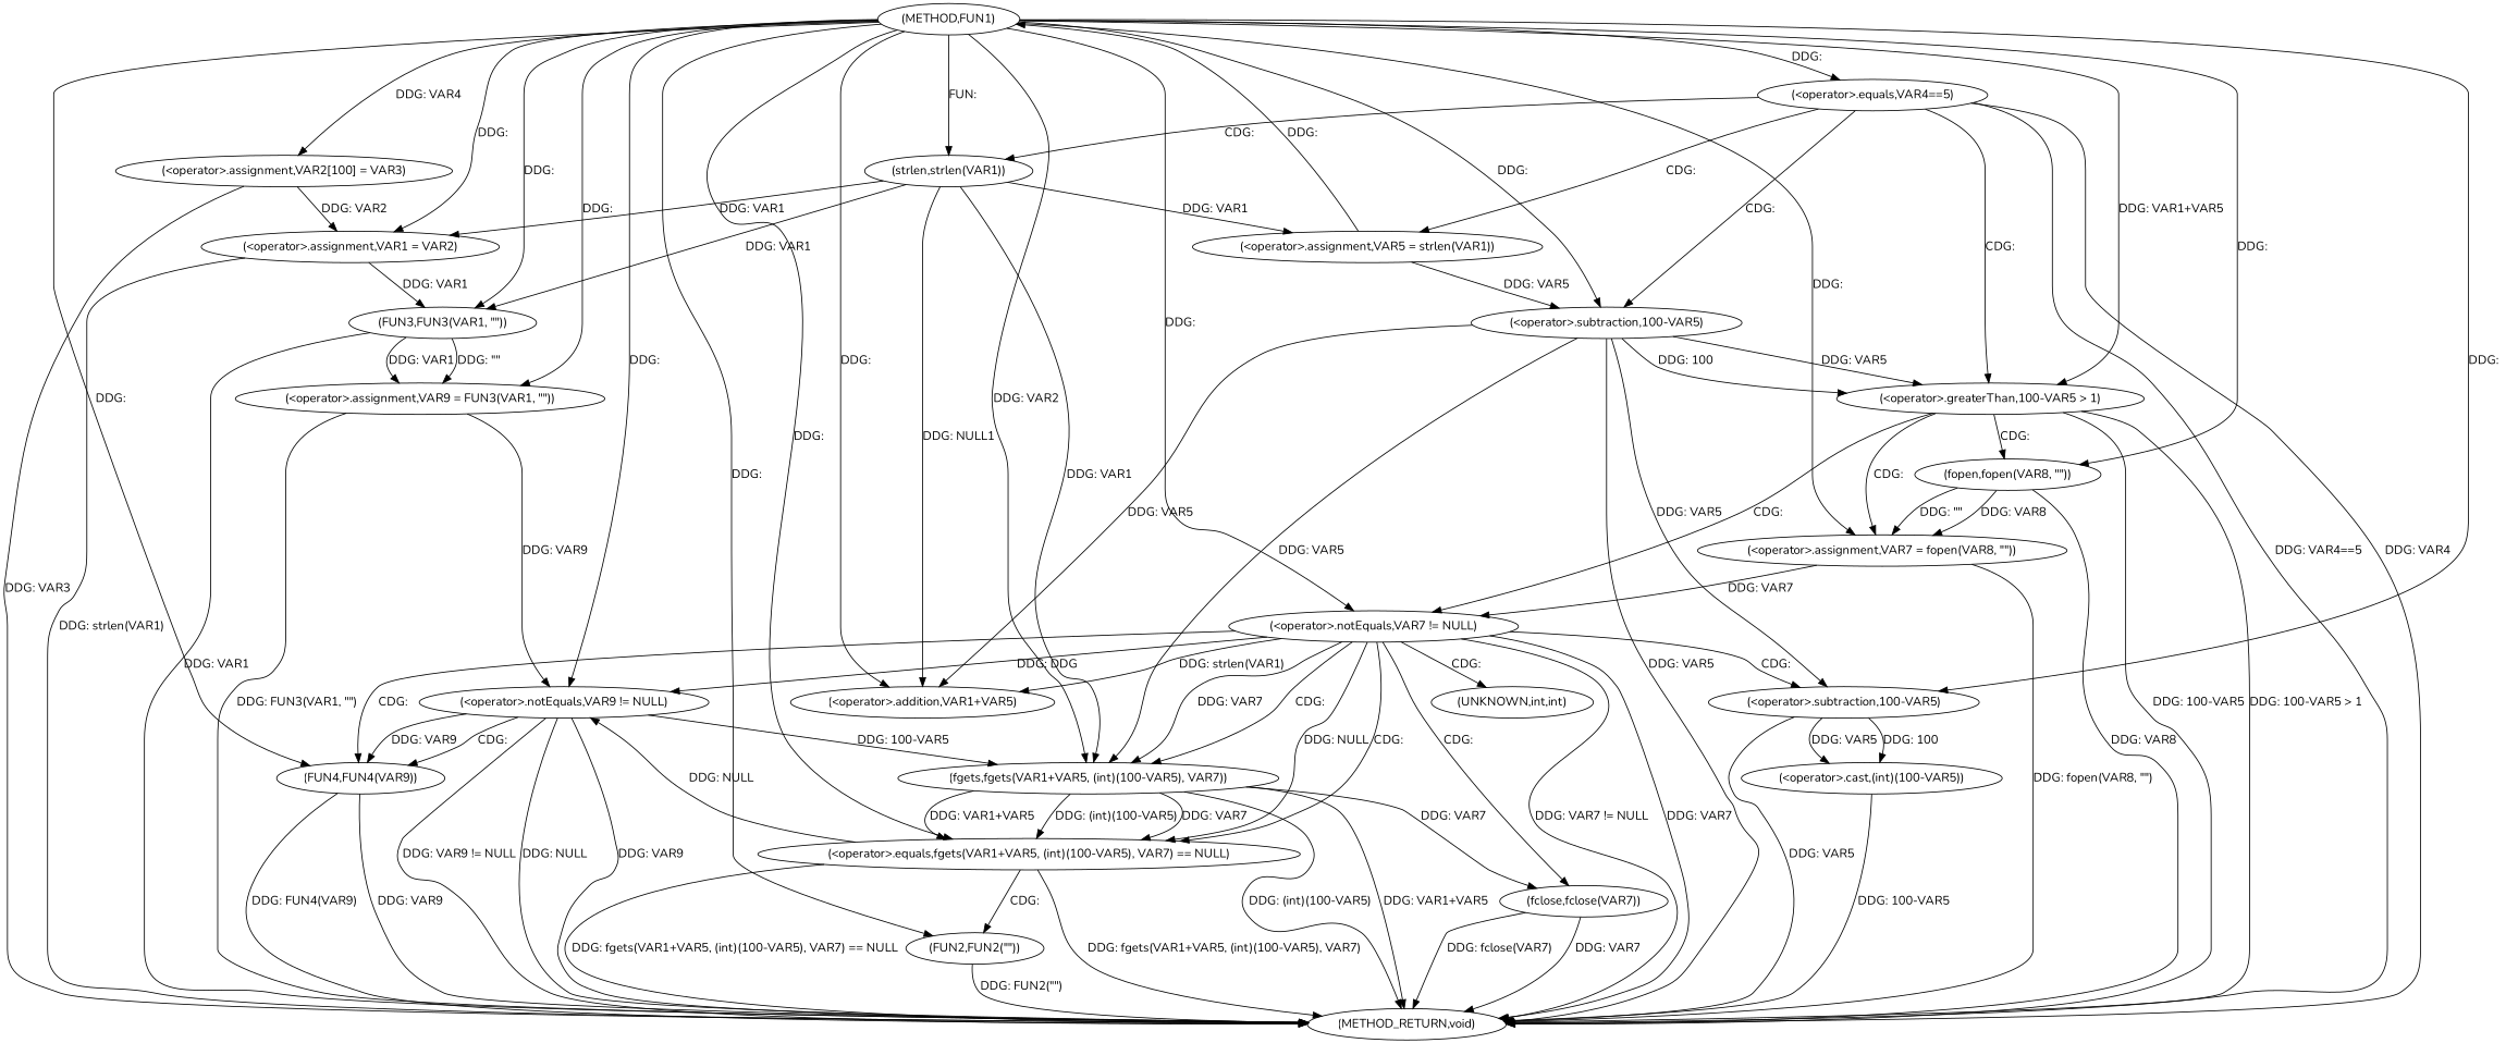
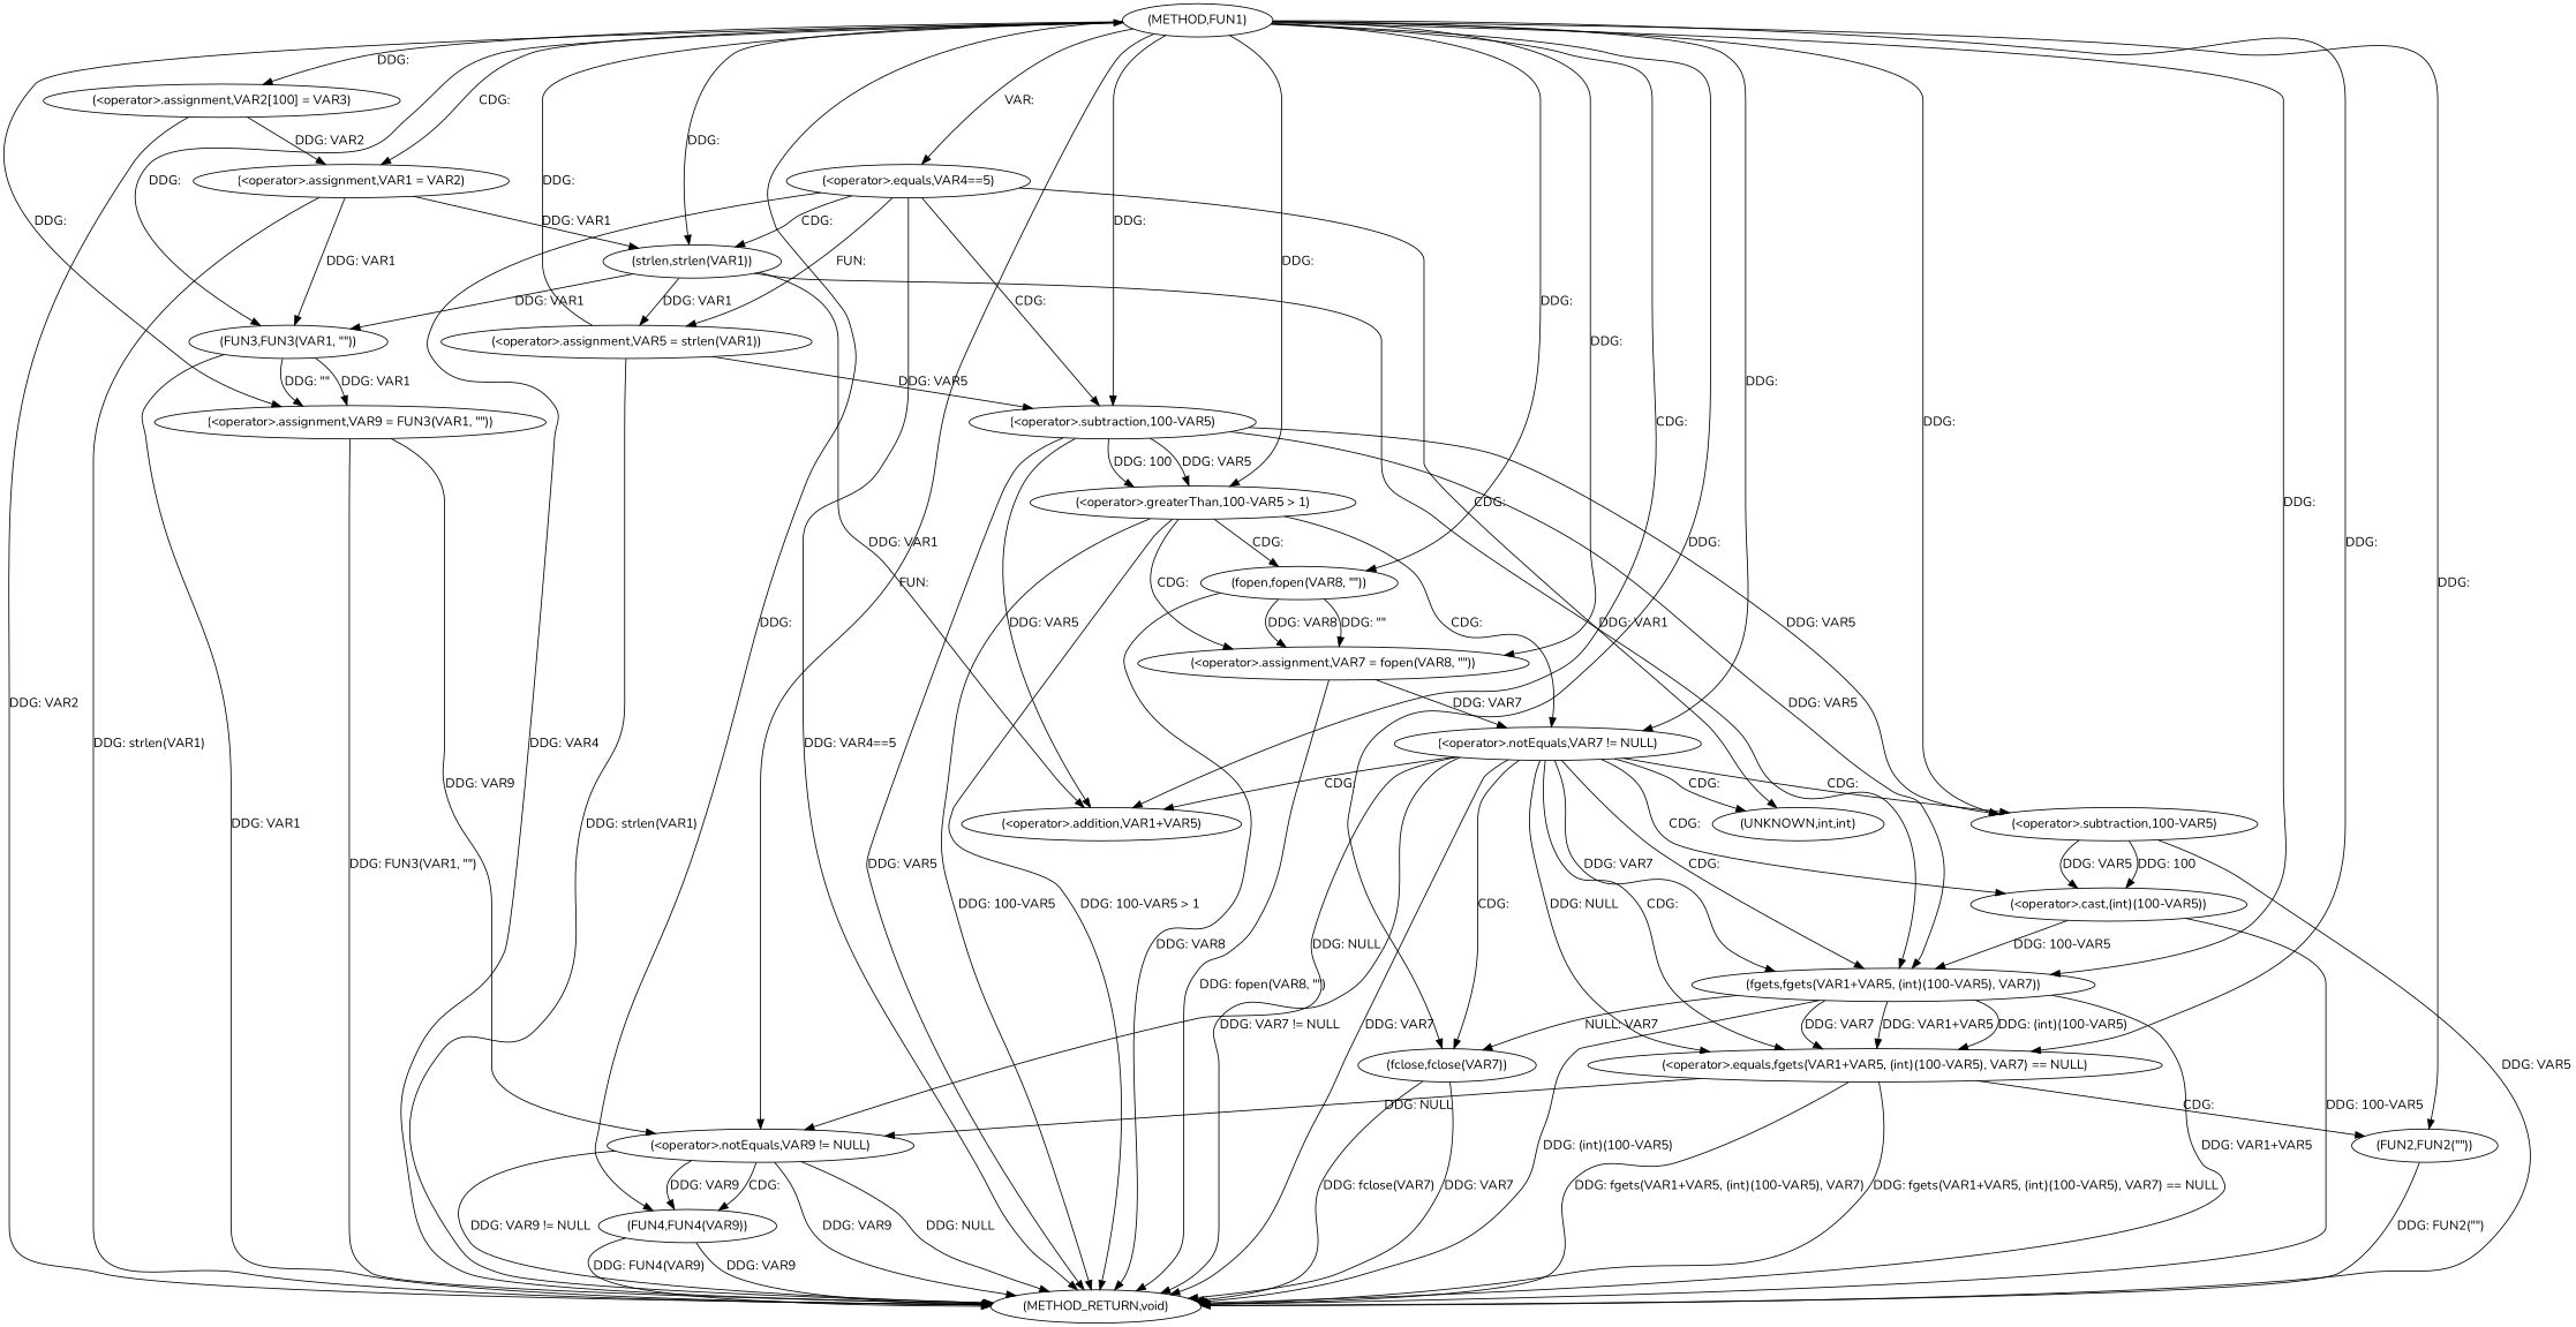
  digraph {
    fontname=Nunito
    node [fontname=Nunito]
    edge [fontname=Nunito]
    n1 [label="(METHOD,FUN1)"]
    n2 [label="(<operator>.assignment,VAR2[100] = VAR3)"]
    n3 [label="(<operator>.assignment,VAR1 = VAR2)"]
    n4 [label="(<operator>.equals,VAR4==5)"]
    n5 [label="(strlen,strlen(VAR1))"]
    n6 [label="(<operator>.greaterThan,100-VAR5 > 1)"]
    n7 [label="(<operator>.subtraction,100-VAR5)"]
    n8 [label="(<operator>.assignment,VAR7 = fopen(VAR8, \"\"))"]
    n9 [label="(fopen,fopen(VAR8, \"\"))"]
    n10 [label="(<operator>.notEquals,VAR7 != NULL)"]
    n11 [label="(<operator>.equals,fgets(VAR1+VAR5, (int)(100-VAR5), VAR7) == NULL)"]
    n12 [label="(fgets,fgets(VAR1+VAR5, (int)(100-VAR5), VAR7))"]
    n13 [label="(<operator>.addition,VAR1+VAR5)"]
    n14 [label="(<operator>.subtraction,100-VAR5)"]
    n15 [label="(FUN2,FUN2(\"\"))"]
    n16 [label="(fclose,fclose(VAR7))"]
    n17 [label="(<operator>.assignment,VAR9 = FUN3(VAR1, \"\"))"]
    n18 [label="(FUN3,FUN3(VAR1, \"\"))"]
    n19 [label="(<operator>.notEquals,VAR9 != NULL)"]
    n20 [label="(FUN4,FUN4(VAR9))"]
    n21 [label="(METHOD_RETURN,void)"]
    n22 [label="(<operator>.assignment,VAR5 = strlen(VAR1))"]
    n23 [label="(<operator>.cast,(int)(100-VAR5))"]
    n24 [label="(UNKNOWN,int,int)"]
-   n1 -> n2 [label="DDG: VAR4"]
-   n1 -> n3 [label="DDG: "]
-   n1 -> n4 [label="DDG: "]
-   n1 -> n5 [label="FUN: "]
-   n1 -> n6 [label="DDG: VAR1+VAR5"]
+   n1 -> n2 [label="DDG: "]
+   n1 -> n3 [label="CDG: "]
+   n1 -> n4 [label="VAR: "]
+   n1 -> n5 [label="DDG: "]
+   n1 -> n6 [label="DDG: "]
    n1 -> n7 [label="DDG: "]
    n1 -> n8 [label="DDG: "]
    n1 -> n9 [label="DDG: "]
    n1 -> n10 [label="DDG: "]
    n1 -> n11 [label="DDG: "]
-   n1 -> n12 [label="DDG: VAR2"]
-   n1 -> n13 [label="DDG: "]
+   n1 -> n12 [label="DDG: "]
+   n1 -> n13 [label="CDG: "]
    n1 -> n14 [label="DDG: "]
    n1 -> n15 [label="DDG: "]
+   n1 -> n16 [label="DDG: "]
    n1 -> n17 [label="DDG: "]
    n1 -> n18 [label="DDG: "]
-   n1 -> n19 [label="DDG: "]
+   n1 -> n19 [label="FUN: "]
    n1 -> n20 [label="DDG: "]
    n2 -> n3 [label="DDG: VAR2"]
-   n2 -> n21 [label="DDG: VAR3"]
-   n5 -> n3 [label="DDG: VAR1"]
+   n2 -> n21 [label="DDG: VAR2"]
+   n3 -> n5 [label="DDG: VAR1"]
    n3 -> n18 [label="DDG: VAR1"]
    n3 -> n21 [label="DDG: strlen(VAR1)"]
    n4 -> n5 [label="CDG: "]
-   n4 -> n6 [label="CDG: "]
+   n4 -> n24 [label="CDG: "]
    n4 -> n7 [label="CDG: "]
    n4 -> n21 [label="DDG: VAR4"]
    n4 -> n21 [label="DDG: VAR4==5"]
-   n4 -> n22 [label="CDG: "]
+   n4 -> n22 [label="FUN: "]
    n5 -> n12 [label="DDG: VAR1"]
-   n5 -> n13 [label="DDG: NULL1"]
+   n5 -> n13 [label="DDG: VAR1"]
    n5 -> n18 [label="DDG: VAR1"]
    n5 -> n22 [label="DDG: VAR1"]
    n6 -> n8 [label="CDG: "]
    n6 -> n9 [label="CDG: "]
    n6 -> n10 [label="CDG: "]
    n6 -> n21 [label="DDG: 100-VAR5 > 1"]
    n6 -> n21 [label="DDG: 100-VAR5"]
    n7 -> n6 [label="DDG: 100"]
    n7 -> n6 [label="DDG: VAR5"]
    n7 -> n12 [label="DDG: VAR5"]
    n7 -> n13 [label="DDG: VAR5"]
    n7 -> n14 [label="DDG: VAR5"]
    n7 -> n21 [label="DDG: VAR5"]
    n8 -> n10 [label="DDG: VAR7"]
    n8 -> n21 [label="DDG: fopen(VAR8, \"\")"]
    n9 -> n8 [label="DDG: VAR8"]
    n9 -> n8 [label="DDG: \"\""]
    n9 -> n21 [label="DDG: VAR8"]
    n10 -> n11 [label="DDG: NULL"]
    n10 -> n11 [label="CDG: "]
    n10 -> n12 [label="DDG: VAR7"]
    n10 -> n12 [label="CDG: "]
-   n10 -> n13 [label="DDG: strlen(VAR1)"]
+   n10 -> n13 [label="CDG: "]
    n10 -> n14 [label="CDG: "]
    n10 -> n16 [label="CDG: "]
-   n10 -> n19 [label="DDG: DDG"]
+   n10 -> n19 [label="DDG: NULL"]
    n10 -> n21 [label="DDG: VAR7 != NULL"]
    n10 -> n21 [label="DDG: VAR7"]
-   n10 -> n20 [label="CDG: "]
+   n10 -> n23 [label="CDG: "]
    n10 -> n24 [label="CDG: "]
    n11 -> n15 [label="CDG: "]
    n11 -> n19 [label="DDG: NULL"]
    n11 -> n21 [label="DDG: fgets(VAR1+VAR5, (int)(100-VAR5), VAR7)"]
    n11 -> n21 [label="DDG: fgets(VAR1+VAR5, (int)(100-VAR5), VAR7) == NULL"]
    n12 -> n11 [label="DDG: VAR1+VAR5"]
    n12 -> n11 [label="DDG: (int)(100-VAR5)"]
    n12 -> n11 [label="DDG: VAR7"]
-   n12 -> n16 [label="DDG: VAR7"]
+   n12 -> n16 [label="NULL: VAR7"]
    n12 -> n21 [label="DDG: VAR1+VAR5"]
    n12 -> n21 [label="DDG: (int)(100-VAR5)"]
    n14 -> n21 [label="DDG: VAR5"]
    n14 -> n23 [label="DDG: 100"]
    n14 -> n23 [label="DDG: VAR5"]
    n15 -> n21 [label="DDG: FUN2(\"\")"]
    n16 -> n21 [label="DDG: VAR7"]
    n16 -> n21 [label="DDG: fclose(VAR7)"]
    n17 -> n19 [label="DDG: VAR9"]
    n17 -> n21 [label="DDG: FUN3(VAR1, \"\")"]
    n18 -> n17 [label="DDG: VAR1"]
    n18 -> n17 [label="DDG: \"\""]
    n18 -> n21 [label="DDG: VAR1"]
    n19 -> n20 [label="DDG: VAR9"]
    n19 -> n20 [label="CDG: "]
    n19 -> n21 [label="DDG: VAR9"]
    n19 -> n21 [label="DDG: NULL"]
    n19 -> n21 [label="DDG: VAR9 != NULL"]
    n20 -> n21 [label="DDG: FUN4(VAR9)"]
    n20 -> n21 [label="DDG: VAR9"]
    n22 -> n1 [label="DDG: "]
    n22 -> n7 [label="DDG: VAR5"]
-   n19 -> n12 [label="DDG: 100-VAR5"]
+   n22 -> n21 [label="DDG: strlen(VAR1)"]
+   n23 -> n12 [label="DDG: 100-VAR5"]
    n23 -> n21 [label="DDG: 100-VAR5"]
  }
